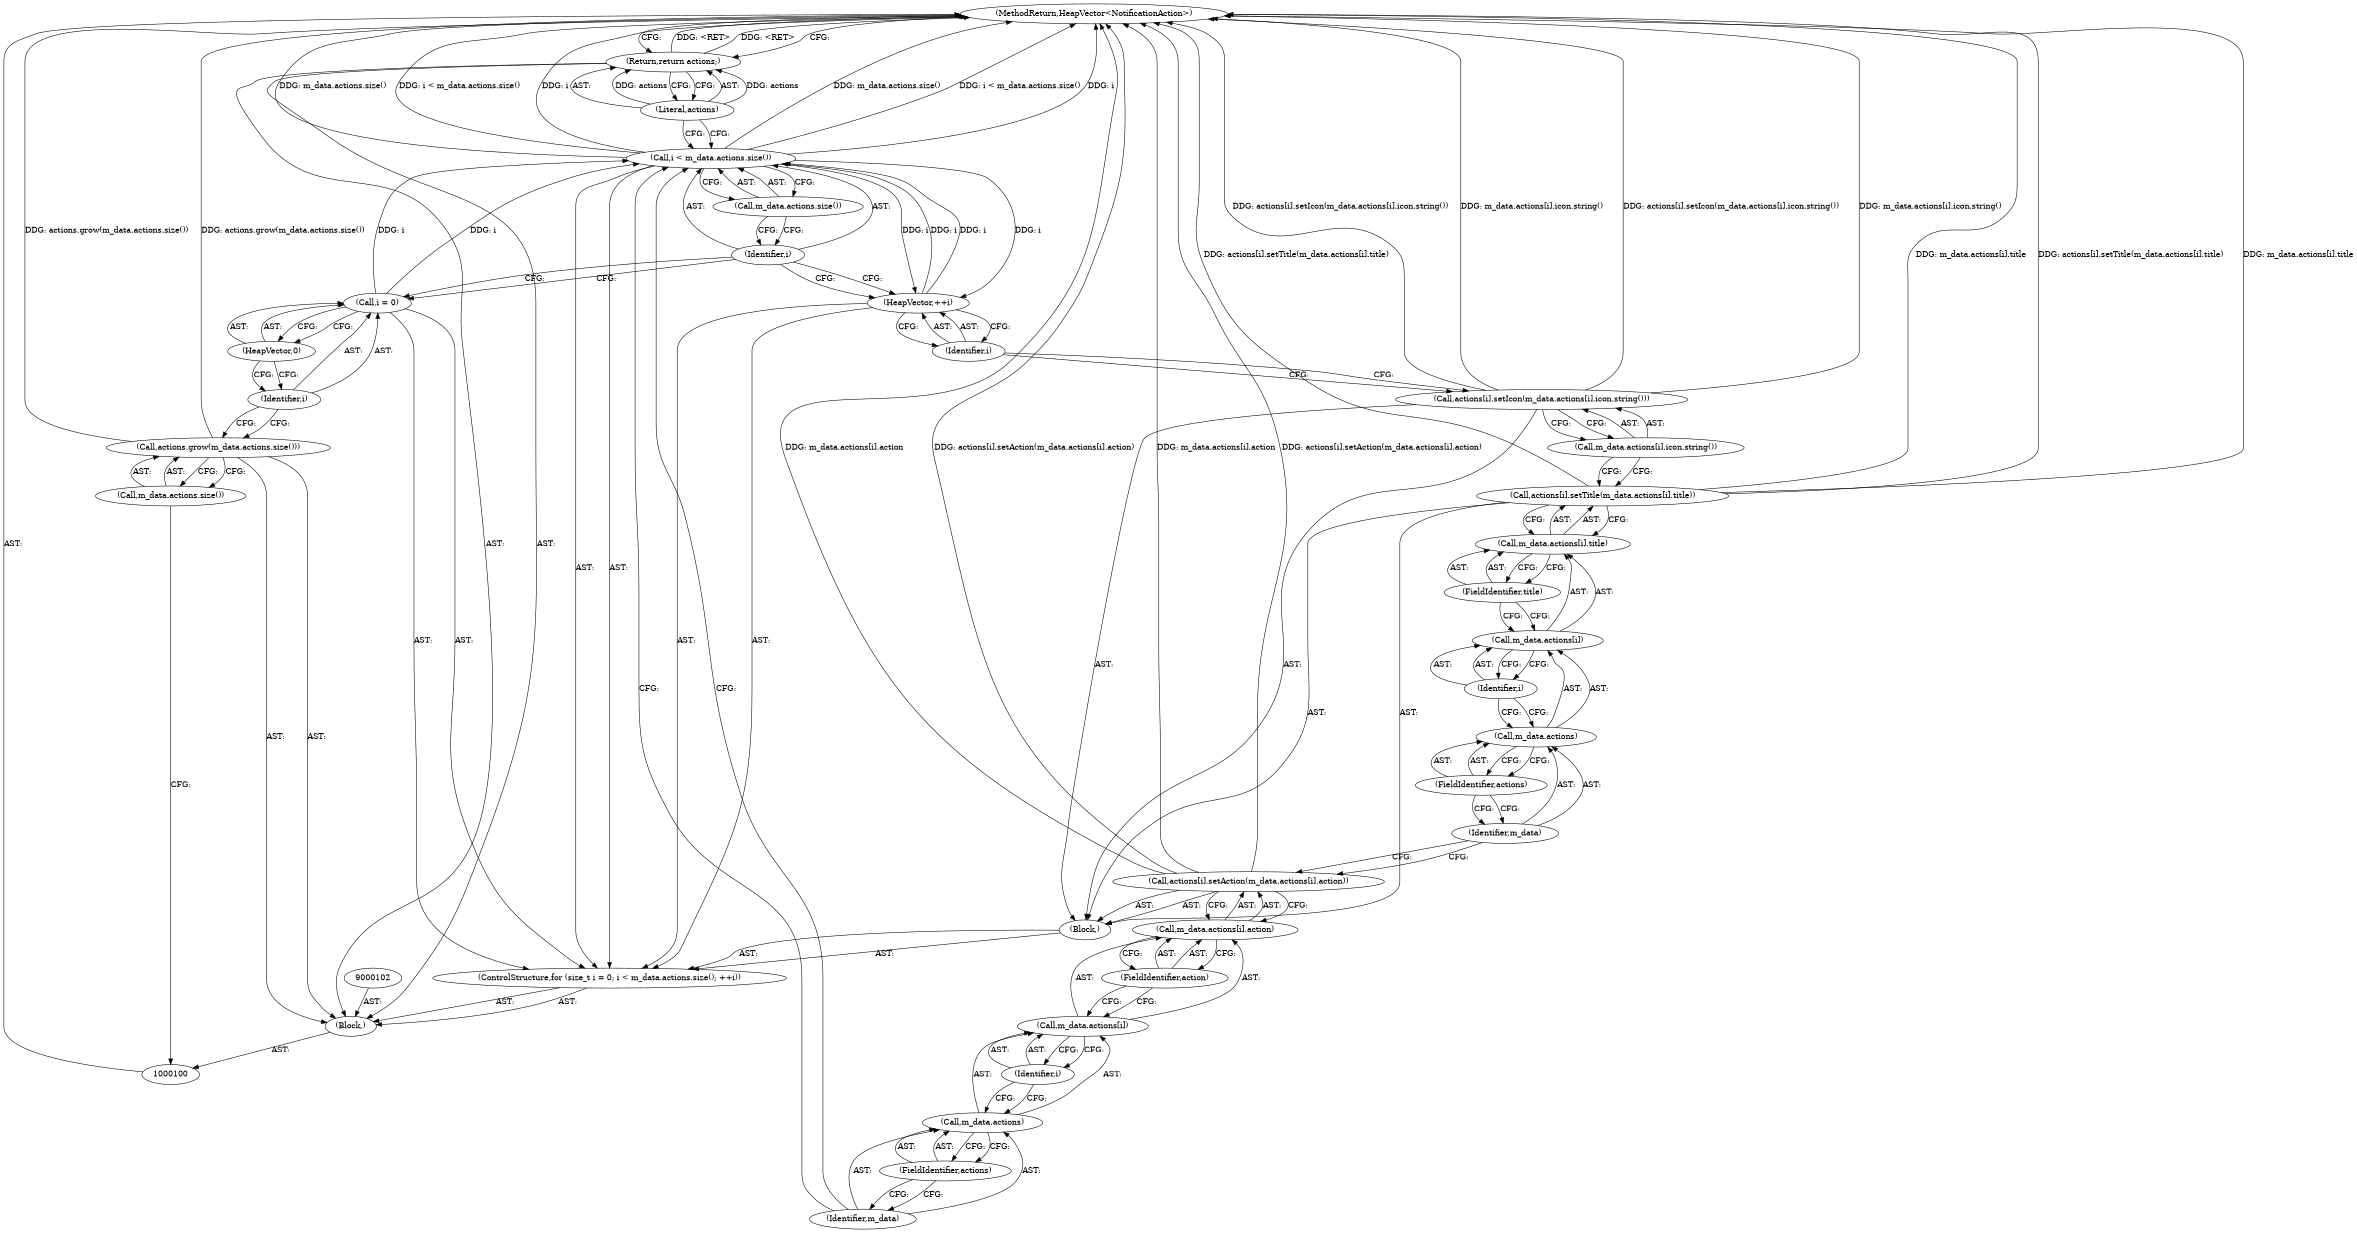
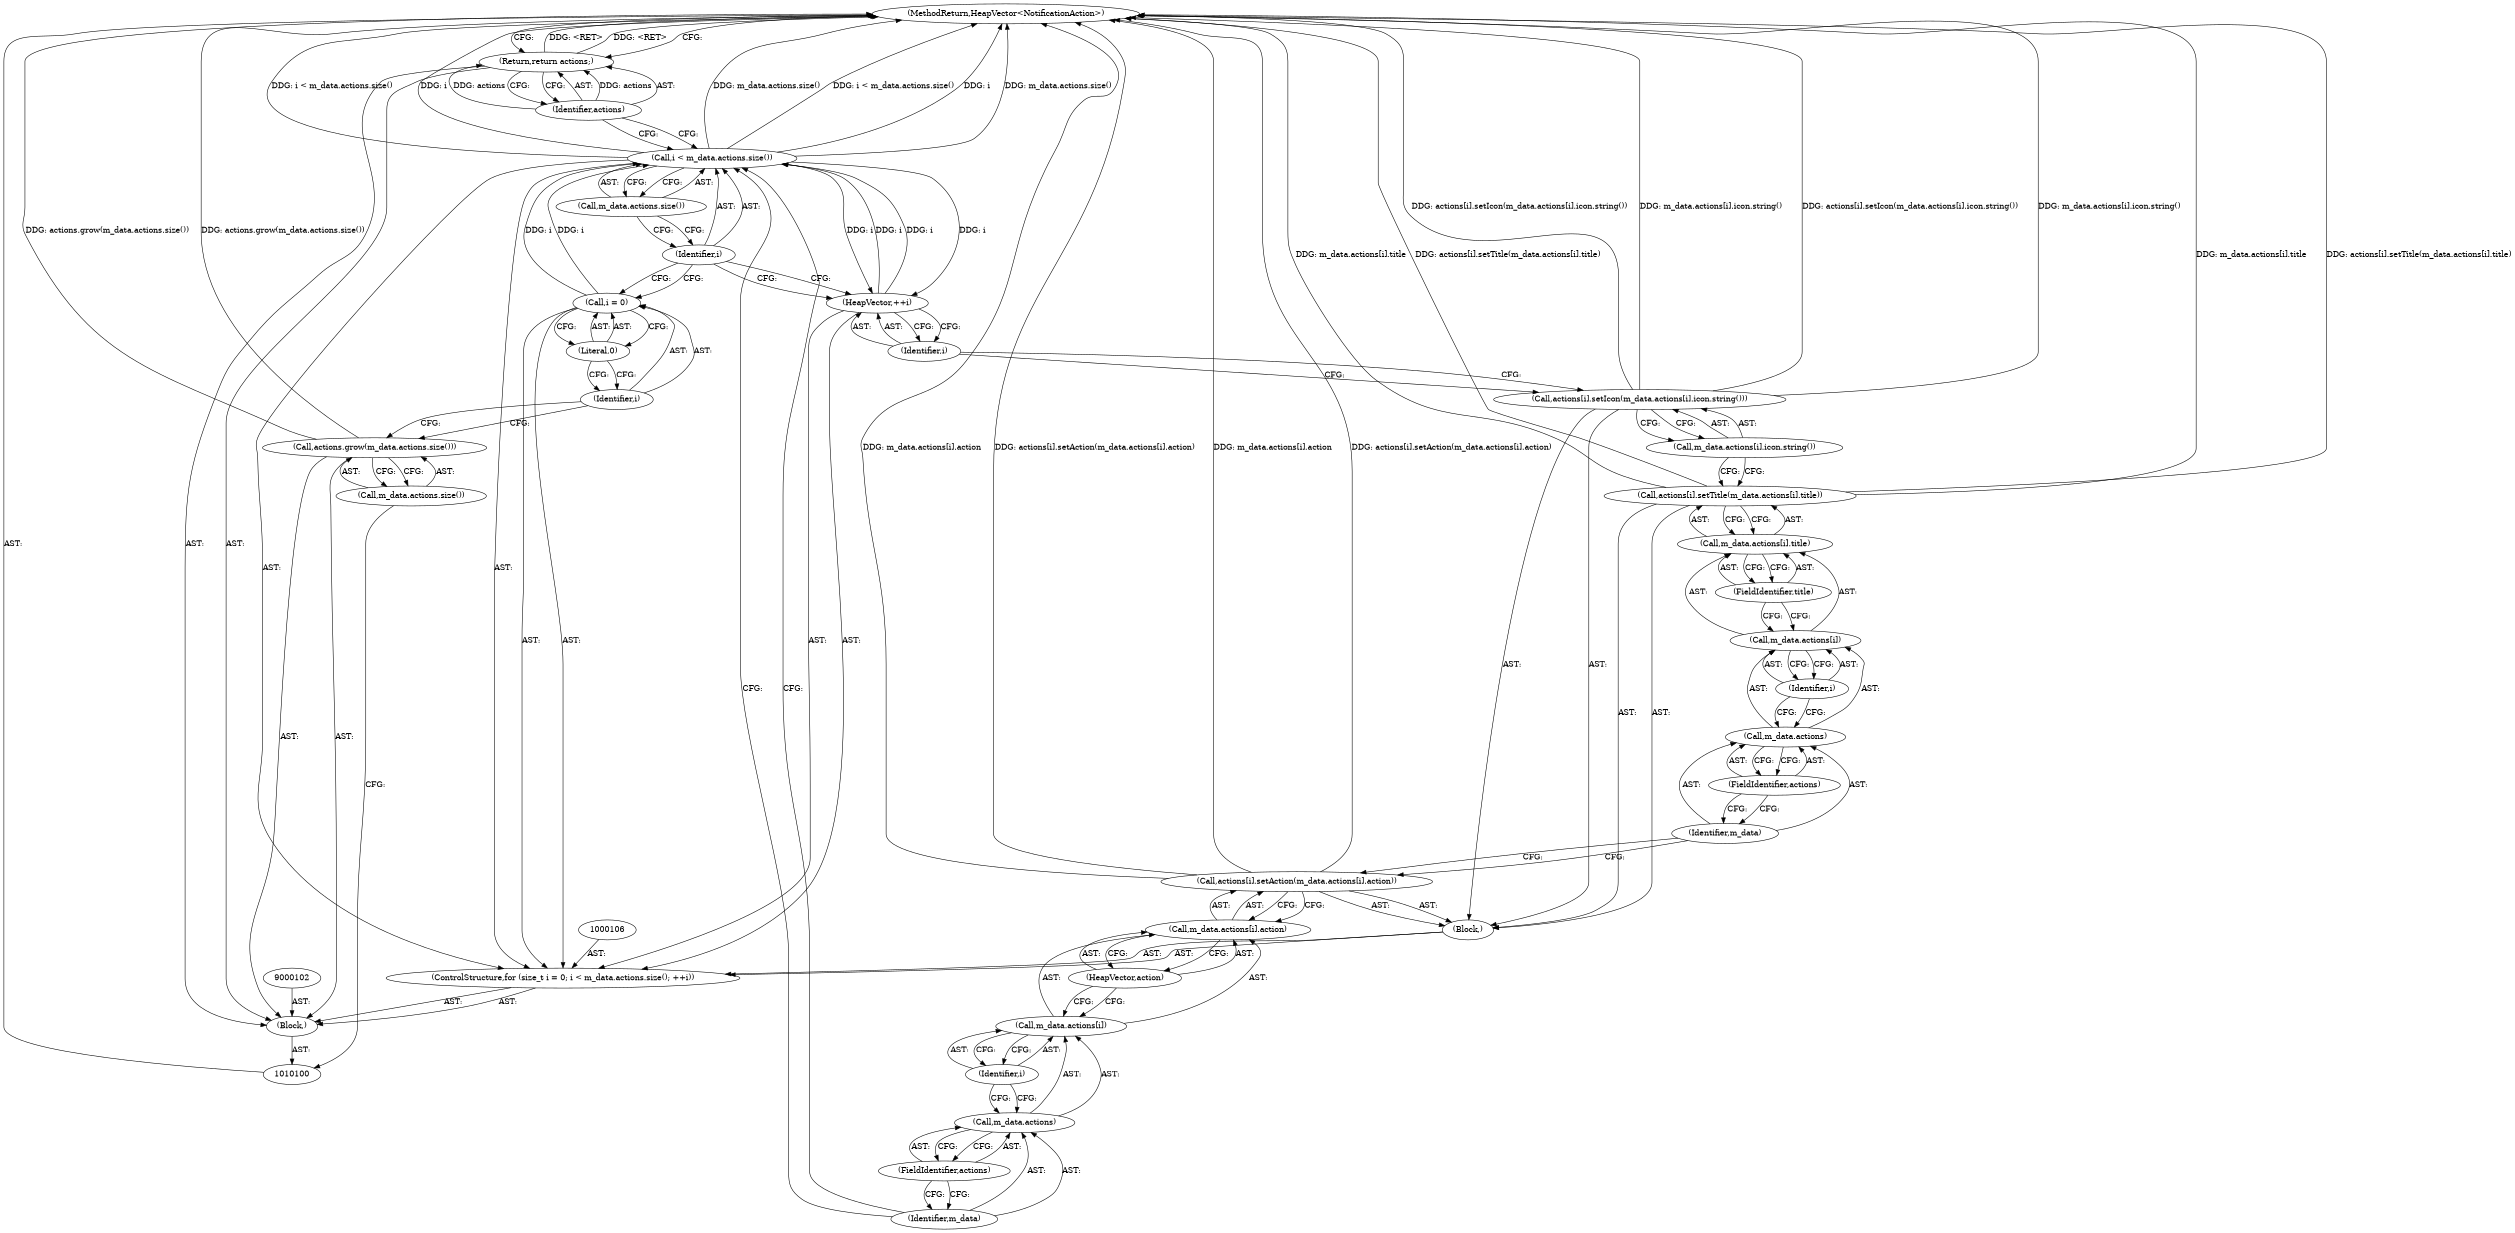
  digraph {
    n1 [label="(MethodReturn,HeapVector<NotificationAction>)"]
    n2 [label="(Return,return actions;)"]
-   n3 [label="(Literal,actions)"]
+   n3 [label="(Identifier,actions)"]
    n4 [label="(Block,)"]
-   1000100
+   1000100 [label=1010100]
    n6 [label="(Call,i < m_data.actions.size())"]
    n7 [label="(ControlStructure,for (size_t i = 0; i < m_data.actions.size(); ++i))"]
    n8 [label="(Call,m_data.actions.size())"]
    n9 [label="(HeapVector,++i)"]
    n10 [label="(Call,m_data.actions.size())"]
    n11 [label="(Call,actions.grow(m_data.actions.size()))"]
    n12 [label="(Call,i = 0)"]
-   n13 [label="(HeapVector,0)"]
+   n13 [label="(Literal,0)"]
    n14 [label="(Identifier,i)"]
    n15 [label="(Identifier,i)"]
    n16 [label="(Identifier,i)"]
    n17 [label="(Call,actions[i].setIcon(m_data.actions[i].icon.string()))"]
    n18 [label="(Block,)"]
    n19 [label="(Call,m_data.actions[i].icon.string())"]
    n20 [label="(Call,m_data.actions[i].action)"]
-   n21 [label="(FieldIdentifier,action)"]
+   n21 [label="(HeapVector,action)"]
    n22 [label="(Call,actions[i].setAction(m_data.actions[i].action))"]
    n23 [label="(Call,m_data.actions[i])"]
    n24 [label="(Identifier,i)"]
    n25 [label="(Call,m_data.actions)"]
    n26 [label="(FieldIdentifier,actions)"]
    n27 [label="(Identifier,m_data)"]
    n28 [label="(Call,m_data.actions[i].title)"]
    n29 [label="(FieldIdentifier,title)"]
    n30 [label="(Call,actions[i].setTitle(m_data.actions[i].title))"]
    n31 [label="(Call,m_data.actions[i])"]
    n32 [label="(Identifier,i)"]
    n33 [label="(Call,m_data.actions)"]
    n34 [label="(FieldIdentifier,actions)"]
    n35 [label="(Identifier,m_data)"]
    n36 [label=9000102]
+   1000106
    n1 -> n2 [label="CFG: "]
    n1 -> n2 [label="CFG: "]
    n2 -> n1 [label="DDG: <RET>"]
    n2 -> n1 [label="DDG: <RET>"]
    n2 -> n3 [label="CFG: "]
    n2 -> n3 [label="CFG: "]
    n2 -> n4 [label="AST: "]
    n2 -> n4 [label="AST: "]
    n3 -> n2 [label="AST: "]
    n3 -> n2 [label="DDG: actions"]
    n3 -> n2 [label="AST: "]
    n3 -> n2 [label="DDG: actions"]
    n3 -> n6 [label="CFG: "]
    n3 -> n6 [label="CFG: "]
    n4 -> 1000100 [label="AST: "]
    1000100 -> n1 [label="AST: "]
    n6 -> n1 [label="DDG: m_data.actions.size()"]
    n6 -> n1 [label="DDG: i < m_data.actions.size()"]
    n6 -> n1 [label="DDG: i"]
    n6 -> n1 [label="DDG: m_data.actions.size()"]
    n6 -> n1 [label="DDG: i < m_data.actions.size()"]
    n6 -> n1 [label="DDG: i"]
    n6 -> n7 [label="AST: "]
    n6 -> n7 [label="AST: "]
    n6 -> n8 [label="CFG: "]
    n6 -> n8 [label="CFG: "]
    n6 -> n9 [label="DDG: i"]
    n6 -> n9 [label="DDG: i"]
    n7 -> n4 [label="AST: "]
    n7 -> n4 [label="AST: "]
    n8 -> n6 [label="AST: "]
    n8 -> n6 [label="AST: "]
    n8 -> n15 [label="CFG: "]
    n8 -> n15 [label="CFG: "]
    n9 -> n6 [label="DDG: i"]
    n9 -> n6 [label="DDG: i"]
    n9 -> n7 [label="AST: "]
    n9 -> n7 [label="AST: "]
    n9 -> n16 [label="CFG: "]
    n9 -> n16 [label="CFG: "]
    n10 -> 1000100 [label="CFG: "]
    n10 -> n11 [label="AST: "]
    n10 -> n11 [label="AST: "]
    n11 -> n1 [label="DDG: actions.grow(m_data.actions.size())"]
    n11 -> n1 [label="DDG: actions.grow(m_data.actions.size())"]
    n11 -> n4 [label="AST: "]
    n11 -> n4 [label="AST: "]
    n11 -> n10 [label="CFG: "]
    n11 -> n10 [label="CFG: "]
    n12 -> n6 [label="DDG: i"]
    n12 -> n6 [label="DDG: i"]
    n12 -> n7 [label="AST: "]
    n12 -> n7 [label="AST: "]
    n12 -> n13 [label="CFG: "]
    n12 -> n13 [label="CFG: "]
    n13 -> n12 [label="AST: "]
    n13 -> n12 [label="AST: "]
    n13 -> n14 [label="CFG: "]
    n13 -> n14 [label="CFG: "]
    n14 -> n11 [label="CFG: "]
    n14 -> n11 [label="CFG: "]
    n14 -> n12 [label="AST: "]
    n14 -> n12 [label="AST: "]
    n15 -> n6 [label="AST: "]
    n15 -> n6 [label="AST: "]
    n15 -> n9 [label="CFG: "]
    n15 -> n9 [label="CFG: "]
    n15 -> n12 [label="CFG: "]
    n15 -> n12 [label="CFG: "]
    n16 -> n9 [label="AST: "]
    n16 -> n9 [label="AST: "]
    n16 -> n17 [label="CFG: "]
    n16 -> n17 [label="CFG: "]
    n17 -> n1 [label="DDG: actions[i].setIcon(m_data.actions[i].icon.string())"]
    n17 -> n1 [label="DDG: m_data.actions[i].icon.string()"]
    n17 -> n1 [label="DDG: actions[i].setIcon(m_data.actions[i].icon.string())"]
    n17 -> n1 [label="DDG: m_data.actions[i].icon.string()"]
    n17 -> n18 [label="AST: "]
    n17 -> n18 [label="AST: "]
    n17 -> n19 [label="CFG: "]
    n17 -> n19 [label="CFG: "]
    n18 -> n7 [label="AST: "]
    n18 -> n7 [label="AST: "]
    n19 -> n17 [label="AST: "]
    n19 -> n17 [label="AST: "]
    n19 -> n30 [label="CFG: "]
    n19 -> n30 [label="CFG: "]
    n20 -> n21 [label="CFG: "]
    n20 -> n21 [label="CFG: "]
    n20 -> n22 [label="AST: "]
    n20 -> n22 [label="AST: "]
    n21 -> n20 [label="AST: "]
    n21 -> n20 [label="AST: "]
    n21 -> n23 [label="CFG: "]
    n21 -> n23 [label="CFG: "]
    n22 -> n1 [label="DDG: m_data.actions[i].action"]
    n22 -> n1 [label="DDG: actions[i].setAction(m_data.actions[i].action)"]
    n22 -> n1 [label="DDG: m_data.actions[i].action"]
    n22 -> n1 [label="DDG: actions[i].setAction(m_data.actions[i].action)"]
    n22 -> n18 [label="AST: "]
    n22 -> n18 [label="AST: "]
    n22 -> n20 [label="CFG: "]
    n22 -> n20 [label="CFG: "]
    n23 -> n20 [label="AST: "]
    n23 -> n20 [label="AST: "]
    n23 -> n24 [label="CFG: "]
    n23 -> n24 [label="CFG: "]
    n24 -> n23 [label="AST: "]
    n24 -> n23 [label="AST: "]
    n24 -> n25 [label="CFG: "]
    n24 -> n25 [label="CFG: "]
    n25 -> n23 [label="AST: "]
    n25 -> n23 [label="AST: "]
    n25 -> n26 [label="CFG: "]
    n25 -> n26 [label="CFG: "]
    n26 -> n25 [label="AST: "]
    n26 -> n25 [label="AST: "]
    n26 -> n27 [label="CFG: "]
    n26 -> n27 [label="CFG: "]
    n27 -> n6 [label="CFG: "]
    n27 -> n6 [label="CFG: "]
    n27 -> n25 [label="AST: "]
    n27 -> n25 [label="AST: "]
    n28 -> n29 [label="CFG: "]
    n28 -> n29 [label="CFG: "]
    n28 -> n30 [label="AST: "]
    n28 -> n30 [label="AST: "]
    n29 -> n28 [label="AST: "]
    n29 -> n28 [label="AST: "]
    n29 -> n31 [label="CFG: "]
    n29 -> n31 [label="CFG: "]
    n30 -> n1 [label="DDG: m_data.actions[i].title"]
    n30 -> n1 [label="DDG: actions[i].setTitle(m_data.actions[i].title)"]
    n30 -> n1 [label="DDG: m_data.actions[i].title"]
    n30 -> n1 [label="DDG: actions[i].setTitle(m_data.actions[i].title)"]
    n30 -> n18 [label="AST: "]
    n30 -> n18 [label="AST: "]
    n30 -> n28 [label="CFG: "]
    n30 -> n28 [label="CFG: "]
    n31 -> n28 [label="AST: "]
    n31 -> n28 [label="AST: "]
    n31 -> n32 [label="CFG: "]
    n31 -> n32 [label="CFG: "]
    n32 -> n31 [label="AST: "]
    n32 -> n31 [label="AST: "]
    n32 -> n33 [label="CFG: "]
    n32 -> n33 [label="CFG: "]
    n33 -> n31 [label="AST: "]
    n33 -> n31 [label="AST: "]
    n33 -> n34 [label="CFG: "]
    n33 -> n34 [label="CFG: "]
    n34 -> n33 [label="AST: "]
    n34 -> n33 [label="AST: "]
    n34 -> n35 [label="CFG: "]
    n34 -> n35 [label="CFG: "]
    n35 -> n22 [label="CFG: "]
    n35 -> n22 [label="CFG: "]
    n35 -> n33 [label="AST: "]
    n35 -> n33 [label="AST: "]
    n36 -> n4 [label="AST: "]
+   1000106 -> n7 [label="AST: "]
  }
